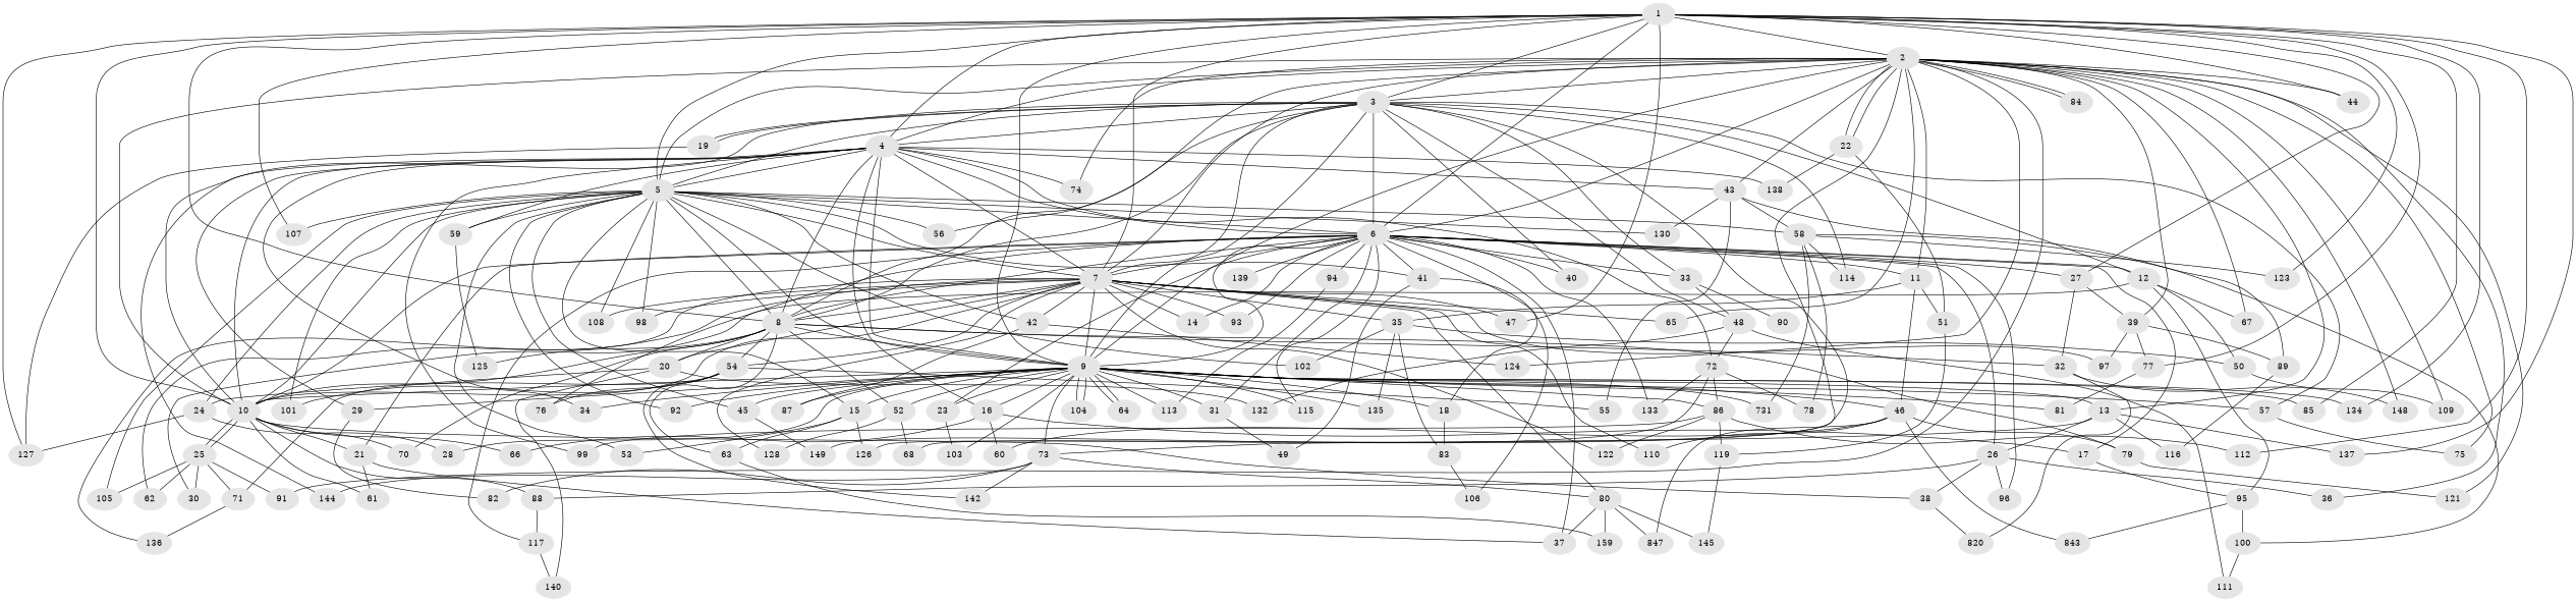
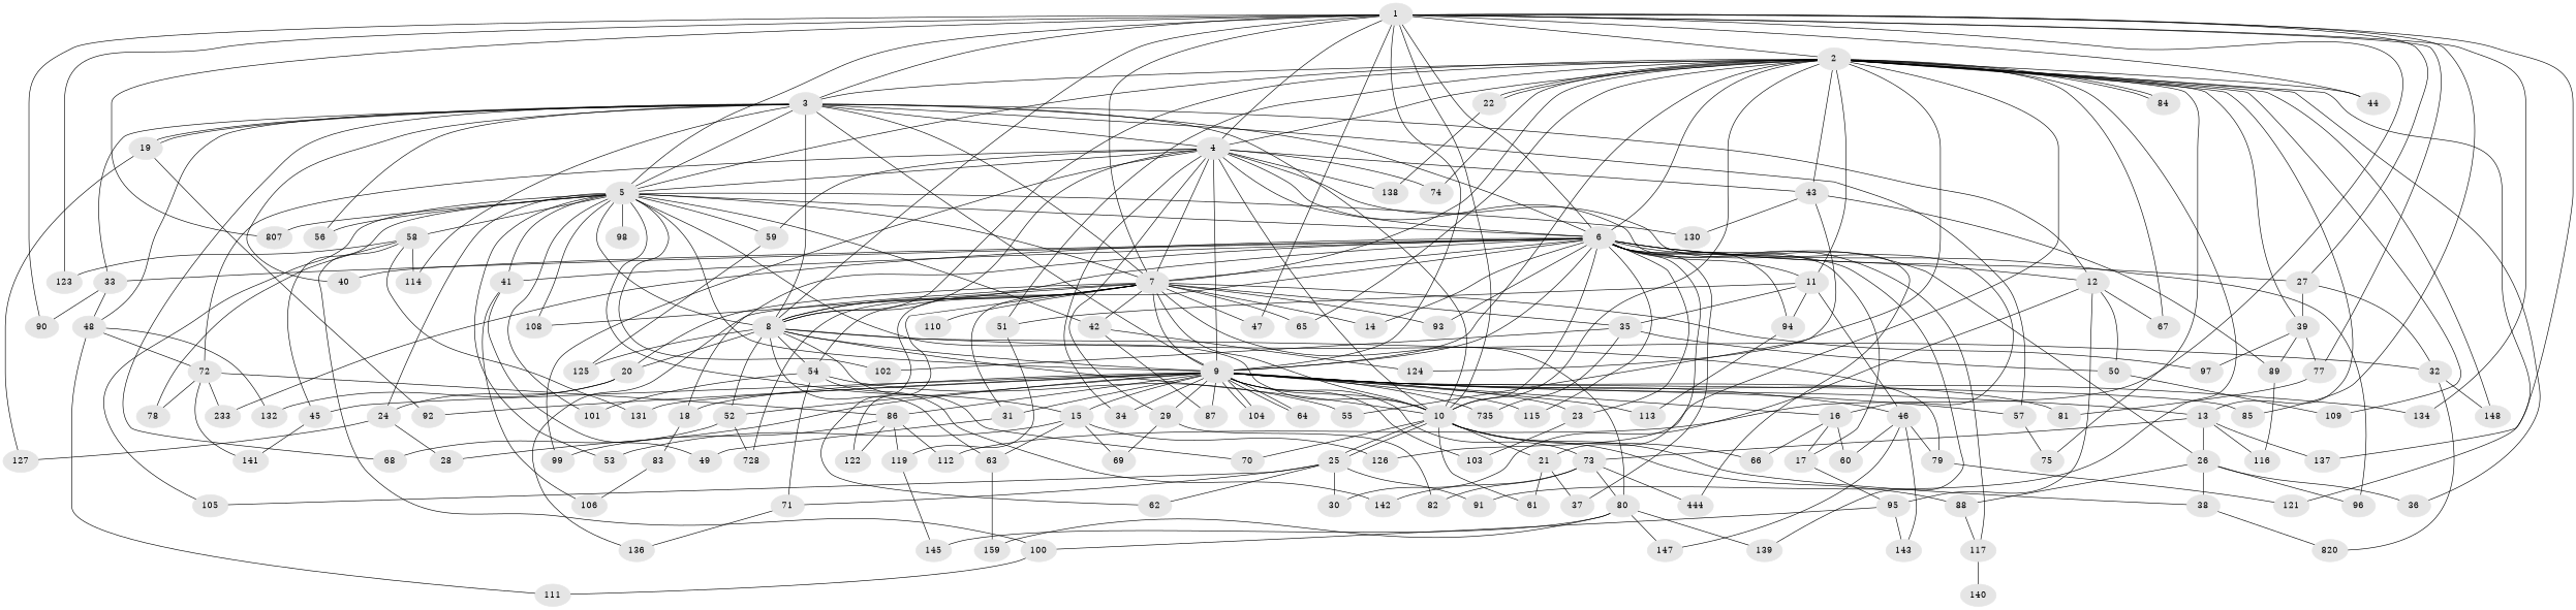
  graph {
    node [color=gray90 style=filled]
    1
    2
    3
    4
    5
    6
    7
    8
    9
    10
    27
    44
    47
    77
    85
    90
-   107
+   107 [label=807]
    112
    123
    134
    137
    11
    13
    22
    36
    39
    43
    51
    65
    67
    74
    75
    84
    91
    109
    121
    124
    126
    n39 [label=148]
    12
    19
    33
    40
    48
    56
    57
    68
    114
    16
    29
    34
    59
    72
    99
    138
-   144
+   144 [label=444]
    15
    24
    41
    42
    45
    53
    58
    92
    98
    101
    102
    105
    108
    130
    14
    17
    18
    21
    23
    26
    31
    37
-   76
    93
    94
    96
    115
    117
-   133
+   133 [label=233]
    139
    20
    35
    54
    62
    80
    97
    110
    122
-   128
+   128 [label=728]
    136
    32
    52
    63
    70
    79
    125
    28
    46
    64
    73
    81
    86
    87
    103
    104
    113
-   131 [label=731]
-   135
+   131
+   135 [label=735]
    25
    38
    61
    66
    88
    116
    89
    55
    119
    30
    50
    95
    127
    132
    111
    60
+   69
    82
-   141 [label=149]
+   141
    78
    49
    106
    100
    83
    140
    71
    142
-   147 [label=847]
+   147
    n143 [label=159]
    145
    n145 [label=820]
-   143 [label=843]
+   143
    1 -- 2
    1 -- 3
    1 -- 4
    1 -- 5
    1 -- 6
    1 -- 7
    1 -- 8
    1 -- 9
    1 -- 10
    1 -- 27
    1 -- 44
    1 -- 47
    1 -- 77
    1 -- 85
-   1 -- 127
+   1 -- 90
    1 -- 107
    1 -- 112
    1 -- 123
    1 -- 134
    1 -- 137
    2 -- 3
    2 -- 4
    2 -- 5
    2 -- 6
    2 -- 7
    2 -- 8
    2 -- 9
    2 -- 10
    2 -- 44
    2 -- 11
    2 -- 13
    2 -- 22
    2 -- 22
    2 -- 36
    2 -- 39
    2 -- 43
-   22 -- 51
+   2 -- 51
    2 -- 65
    2 -- 67
    2 -- 74
    2 -- 75
    2 -- 84
    2 -- 84
    2 -- 91
    2 -- 109
    2 -- 121
    2 -- 124
    2 -- 126
    2 -- n39
    3 -- 4
    3 -- 5
    3 -- 6
    3 -- 7
    3 -- 8
    3 -- 9
    3 -- 10
    3 -- 12
    3 -- 19
    3 -- 19
    3 -- 33
    3 -- 40
    3 -- 48
    3 -- 56
    3 -- 57
    3 -- 68
    3 -- 114
    4 -- 5
    4 -- 6
    4 -- 7
    4 -- 8
    4 -- 9
    4 -- 10
    4 -- 43
    4 -- 74
    4 -- 16
    4 -- 29
    4 -- 34
    4 -- 59
    4 -- 72
    4 -- 99
    4 -- 138
    4 -- 144
    5 -- 6
    5 -- 7
    5 -- 8
    5 -- 9
    5 -- 10
    5 -- 107
    5 -- 56
    5 -- 59
    5 -- 15
    5 -- 24
    5 -- 41
    5 -- 42
    5 -- 45
    5 -- 53
    5 -- 58
-   5 -- 92
+   19 -- 92
    5 -- 98
    5 -- 101
    5 -- 102
    5 -- 105
    5 -- 108
    5 -- 130
    6 -- 7
    6 -- 8
    6 -- 9
    6 -- 10
    6 -- 27
    6 -- 11
    6 -- 12
    6 -- 33
    6 -- 40
    6 -- 41
    6 -- 14
    6 -- 17
    6 -- 18
    6 -- 21
    6 -- 23
    6 -- 26
    6 -- 31
    6 -- 37
-   6 -- 76
    6 -- 93
    6 -- 94
    6 -- 96
    6 -- 115
    6 -- 117
    6 -- 133
    6 -- 139
    7 -- 8
    7 -- 9
    7 -- 10
    7 -- 47
    7 -- 65
    7 -- 42
-   7 -- 98
    7 -- 108
    7 -- 14
    7 -- 93
    7 -- 20
    7 -- 35
    7 -- 54
    7 -- 62
    7 -- 80
    7 -- 97
    7 -- 110
    7 -- 122
    7 -- 128
    7 -- 136
    8 -- 9
    8 -- 10
    8 -- 20
    8 -- 54
    8 -- 32
    8 -- 52
    8 -- 63
    8 -- 70
    8 -- 79
    8 -- 125
    9 -- 10
    9 -- 85
    9 -- 134
    9 -- 13
    9 -- 57
    9 -- 16
    9 -- 29
    9 -- 34
    9 -- 15
    9 -- 45
    9 -- 92
    9 -- 18
    9 -- 23
    9 -- 31
    9 -- 115
    9 -- 52
    9 -- 28
    9 -- 46
    9 -- 64
    9 -- 64
    9 -- 73
    9 -- 81
    9 -- 86
    9 -- 87
    9 -- 103
    9 -- 104
    9 -- 104
    9 -- 113
    9 -- 131
    9 -- 135
    10 -- 21
    10 -- 70
    10 -- 25
    10 -- 25
    10 -- 38
    10 -- 61
    10 -- 66
    10 -- 88
    27 -- 39
    27 -- 32
    77 -- 81
    11 -- 51
+   11 -- 94
    11 -- 35
    11 -- 46
    13 -- 137
    13 -- 26
    13 -- 73
    13 -- 116
    22 -- 138
    39 -- 77
    39 -- 97
    39 -- 89
-   43 -- 58
    43 -- 130
    43 -- 89
    43 -- 55
    51 -- 119
    12 -- 67
    12 -- 30
    12 -- 50
    12 -- 95
    19 -- 127
    33 -- 90
    33 -- 48
    48 -- 72
    48 -- 132
    48 -- 111
    57 -- 75
    16 -- 17
    16 -- 66
    16 -- 60
+   29 -- 69
    29 -- 82
    59 -- 125
    72 -- 133
    72 -- 86
    72 -- 141
    72 -- 78
    15 -- 126
    15 -- 53
    15 -- 63
+   15 -- 69
    24 -- 28
    24 -- 127
    41 -- 49
    41 -- 106
    42 -- 124
    42 -- 87
    45 -- 141
    58 -- 123
    58 -- 114
    58 -- 131
    58 -- 78
    58 -- 100
    17 -- 95
    18 -- 83
    21 -- 37
    21 -- 61
    23 -- 103
    26 -- 36
    26 -- 96
    26 -- 38
    26 -- 88
    31 -- 49
    94 -- 113
    117 -- 140
    20 -- 24
    20 -- 132
-   20 -- 140
    35 -- 102
    35 -- 135
    35 -- 50
-   35 -- 83
    54 -- 101
-   54 -- 76
    54 -- 55
    54 -- 71
    54 -- 142
-   80 -- 37
+   80 -- 139
    80 -- 147
    80 -- n143
    80 -- 145
    32 -- n39
    32 -- n145
    52 -- 68
    52 -- 128
    63 -- n143
    79 -- 121
-   46 -- 110
    46 -- 79
    46 -- 60
    46 -- 147
    46 -- 143
    73 -- 144
    73 -- 80
    73 -- 82
    73 -- 142
    86 -- 112
    86 -- 99
    86 -- 122
    86 -- 119
    25 -- 91
    25 -- 105
    25 -- 62
    25 -- 30
    25 -- 71
    38 -- n145
    88 -- 117
    89 -- 116
    119 -- 145
    50 -- 109
    95 -- 100
    95 -- 143
    100 -- 111
    83 -- 106
    71 -- 136
  }
